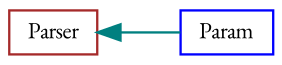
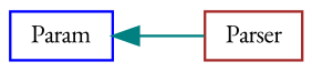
  digraph {
    rankdir=LR
    fontname="EB Garamond"
    node [fillcolor=white fontname="EB Garamond" fontsize=10 shape=record style=filled]
    n1 [color=blue fontcolor=black height=0.2 label=Param width=0.4]
    n2 [color=brown height=0.2 label=Parser width=0.4]
-   n2 -> n1 [color=teal dir=back fontname="EB Garamond" fontsize=10 labelfontname=FreeSans labelfontsize=10 style=solid]
+   n1 -> n2 [color=teal dir=back fontname="EB Garamond" fontsize=10 labelfontname=FreeSans labelfontsize=10 style=solid]
  }
